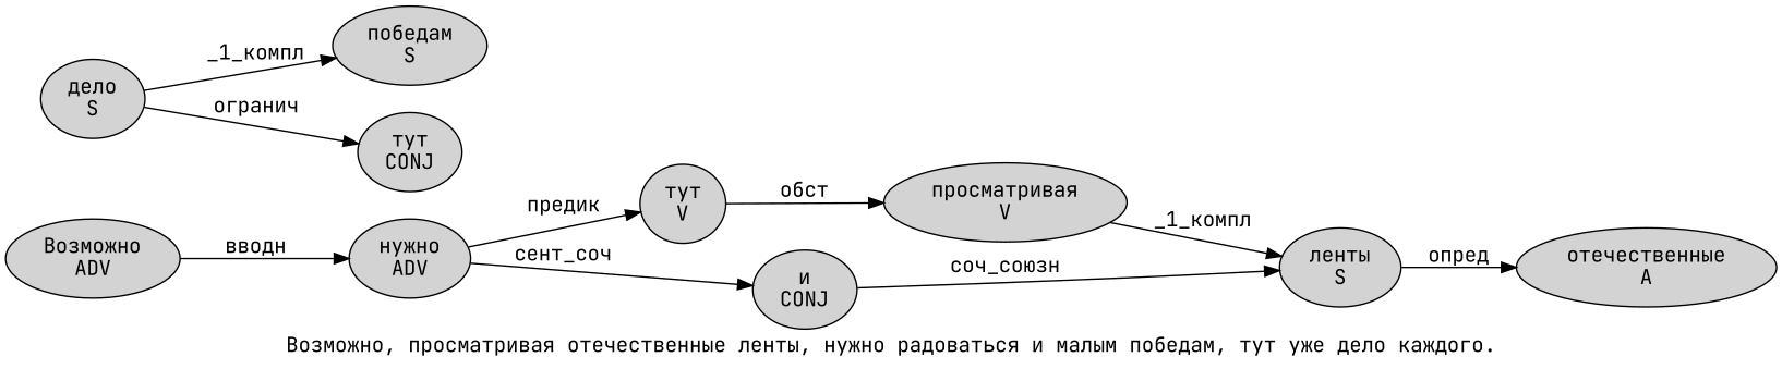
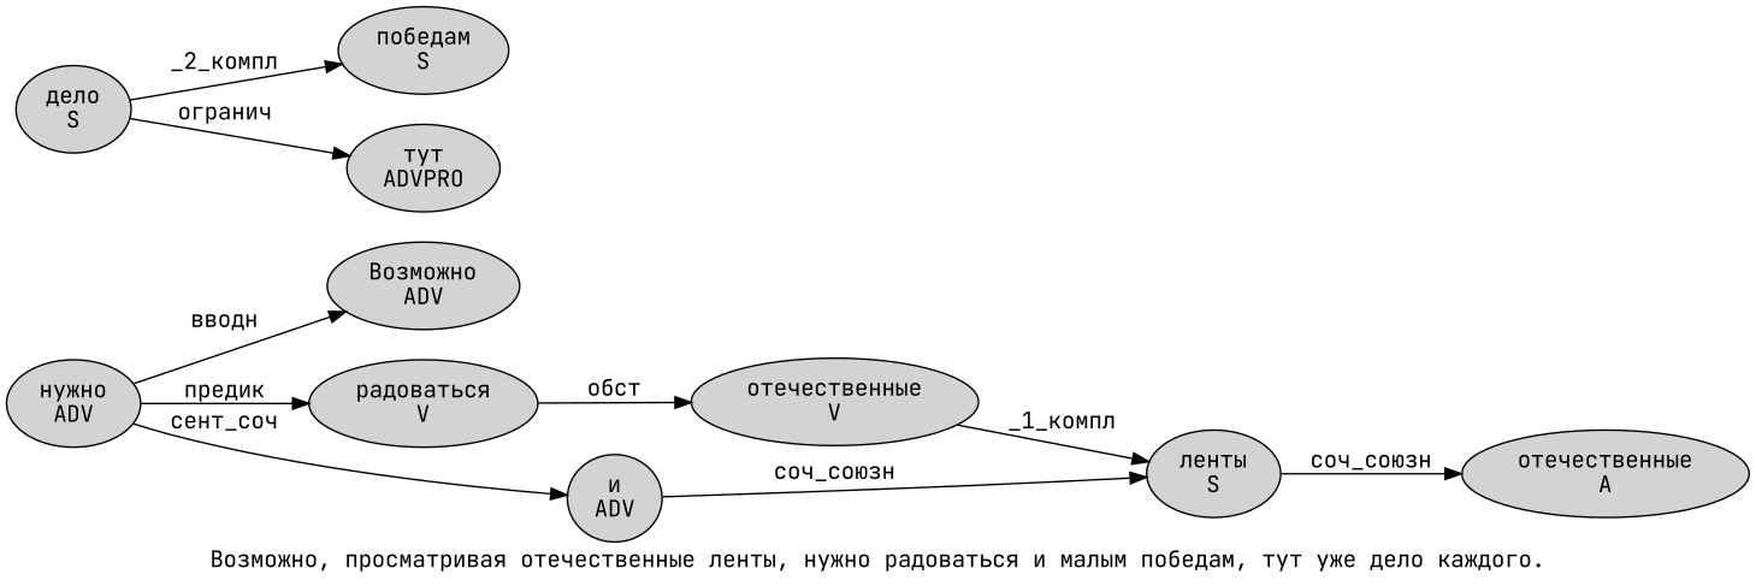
  digraph {
    fontname="JetBrains Mono"
    label="Возможно, просматривая отечественные ленты, нужно радоваться и малым победам, тут уже дело каждого."
    rankdir=LR
    node [fillcolor=lightgray fontname="JetBrains Mono" penwidth=1 shape=ellipse style=filled]
    edge [fontname="JetBrains Mono"]
    n1 [label="Возможно\nADV"]
-   n2 [label="просматривая\nV"]
+   n2 [label="отечественные\nV"]
    n3 [label="ленты\nS"]
    n4 [label="отечественные\nA"]
    n5 [label="нужно\nADV"]
-   n6 [label="тут\nV"]
-   n7 [label="и\nCONJ"]
+   n6 [label="радоваться\nV"]
+   n7 [label="и\nADV"]
    n8 [label="дело\nS"]
    n9 [label="победам\nS"]
-   n10 [label="тут\nCONJ"]
+   n10 [label="тут\nADVPRO"]
    n2 -> n3 [label="_1_компл"]
-   n3 -> n4 [label="опред"]
-   n1 -> n5 [label="вводн"]
+   n3 -> n4 [label="соч_союзн"]
+   n5 -> n1 [label="вводн"]
    n5 -> n6 [label="предик"]
    n5 -> n7 [label="сент_соч"]
    n6 -> n2 [label="обст"]
    n7 -> n3 [label="соч_союзн"]
-   n8 -> n9 [label="_1_компл"]
+   n8 -> n9 [label="_2_компл"]
    n8 -> n10 [label="огранич"]
  }
